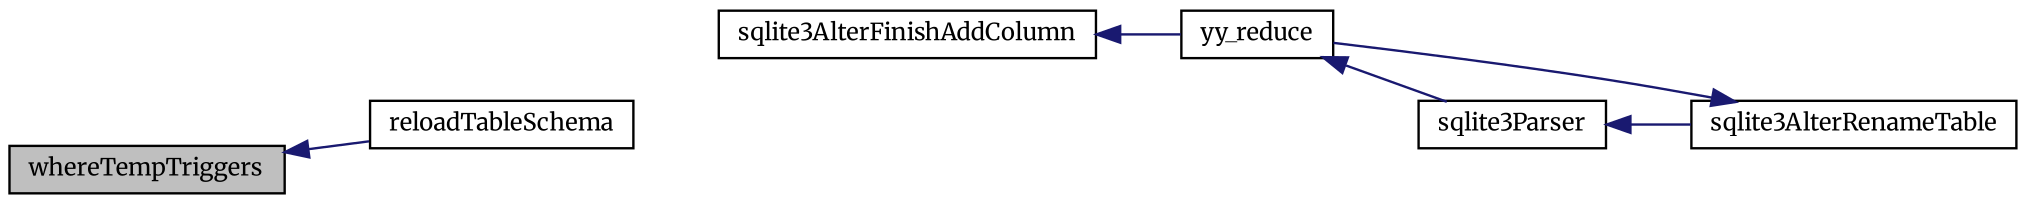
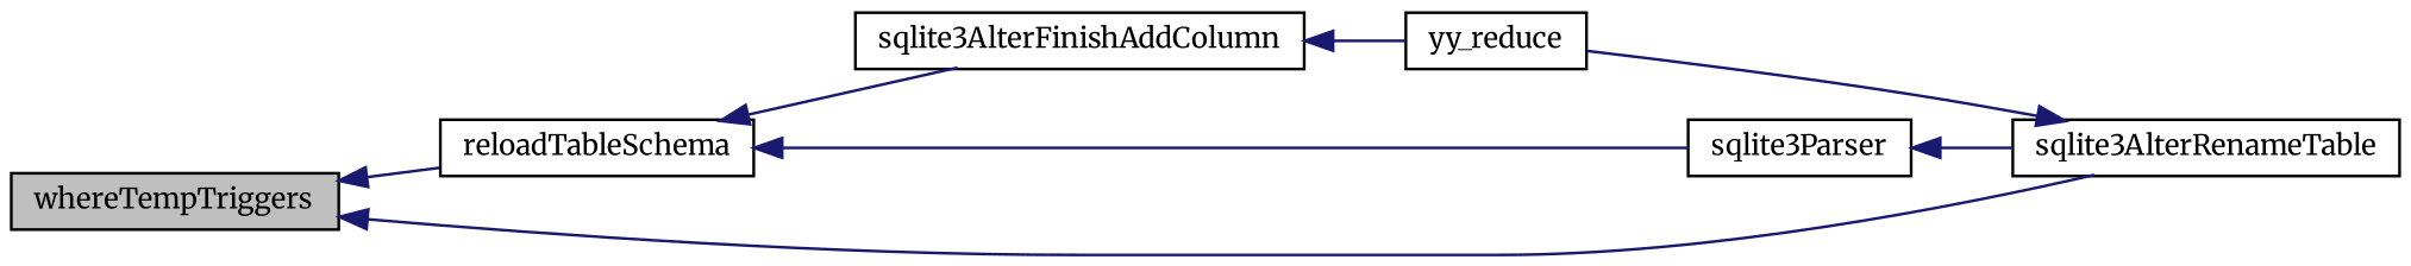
  digraph {
    fontname=Merriweather
    rankdir=LR
    node [color=black fillcolor=white fontname=Merriweather fontsize=10 shape=record style=filled]
    edge [color=midnightblue dir=back fontname=Merriweather fontsize=10 labelfontname=FreeSans labelfontsize=10 style=solid]
    n1 [fillcolor=grey75 fontcolor=black height=0.2 label=whereTempTriggers width=0.4]
    n2 [height=0.2 label=reloadTableSchema width=0.4]
    n3 [height=0.2 label=sqlite3AlterRenameTable width=0.4]
    n4 [height=0.2 label=sqlite3AlterFinishAddColumn width=0.4]
    n5 [height=0.2 label=yy_reduce width=0.4]
    n6 [height=0.2 label=sqlite3Parser width=0.4]
    n1 -> n2
+   n1 -> n3
+   n2 -> n4
    n3 -> n5
    n4 -> n5
-   n5 -> n6
+   n2 -> n6
    n6 -> n3
  }
